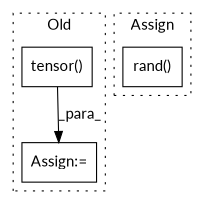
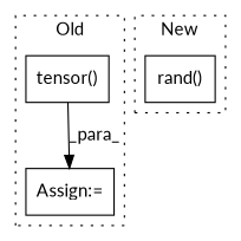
  digraph {
    fontname=Lato
    node [a=75 shape=box fontname=Lato]
    n1 [l="12,21" label="tensor()" s="5748,5763"]
    n2 [a=68 l=3 label="Assign:=" s=5745]
    n3 [l="9,1" label="rand()" s="5994,6008"]
    subgraph cluster_1 {
      label=Old
      style=dotted
      n1
      n2
    }
    subgraph cluster_2 {
-     label=Assign
+     label=New
      style=dotted
      n3
    }
    n1 -> n2 [label=_para_ fontname=Lato]
  }
